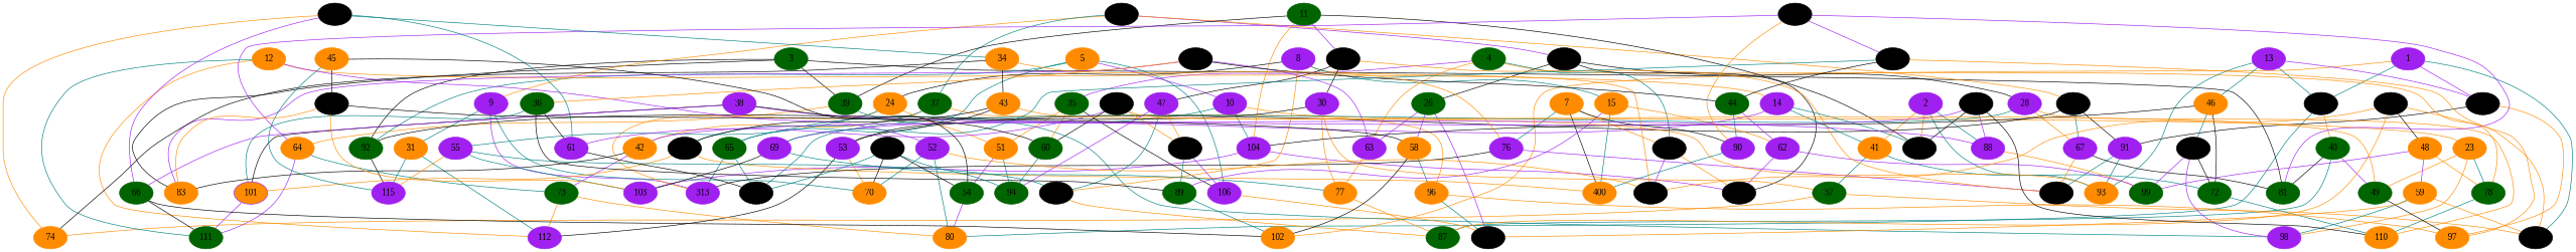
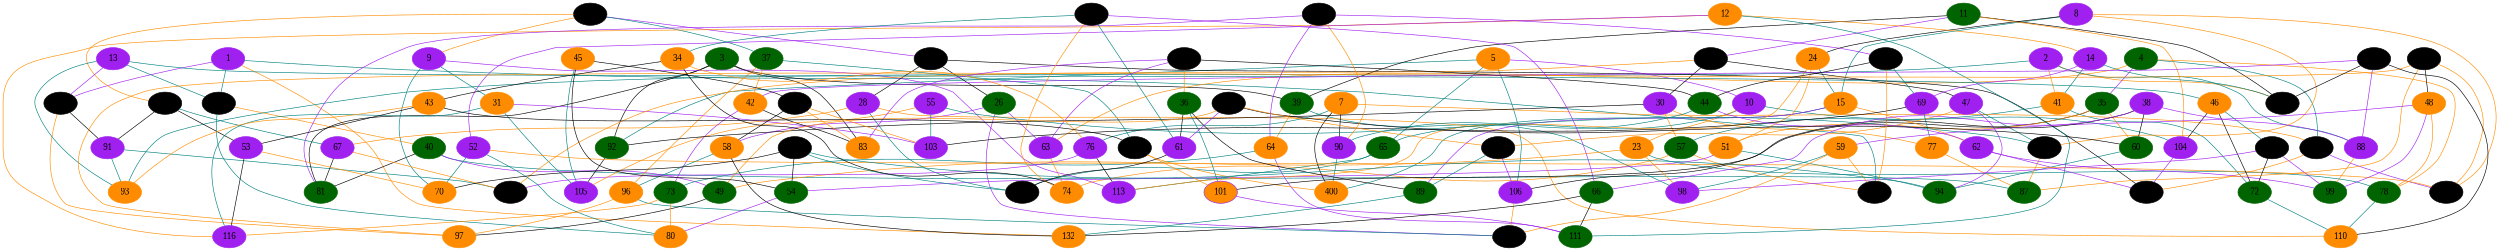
  graph {
    fontname="Liberation Serif"
    node [color=purple fontname="Liberation Serif" style=filled]
    edge [color=darkorange fontname="Liberation Serif"]
    25 [color=black]
    1
    50 [color=black]
    71 [color=black]
-   102 [color=darkorange]
+   102 [color=darkorange label=132]
    40 [color=darkgreen]
    80 [color=darkorange]
    97 [color=darkorange]
    91
    41 [color=darkorange]
    2
    85 [color=black]
    88
    93 [color=darkorange]
    57 [color=darkgreen]
    72 [color=darkgreen]
    99 [color=darkgreen]
    3 [color=darkgreen]
    39 [color=darkgreen]
    81 [color=darkgreen]
    83 [color=darkorange]
    92 [color=darkgreen]
    64 [color=darkorange]
    98
-   105 [label=115]
+   105
    4 [color=darkgreen]
    35 [color=darkgreen]
    63
    78 [color=darkgreen]
    82 [color=black]
    106
    60 [color=darkgreen]
    51 [color=darkorange]
    77 [color=darkorange]
    110 [color=darkorange]
    109 [color=black]
    108 [color=black]
    5 [color=darkorange]
    10
    65 [color=darkgreen]
    23 [color=darkorange]
    104
-   113 [label=313]
+   113
    84 [color=black]
    107 [color=black]
    6 [color=black]
    9
    18 [color=black]
    33 [color=black]
    37 [color=darkgreen]
    31 [color=darkorange]
    70 [color=darkorange]
    26 [color=darkgreen]
    28
    67
    53
    42 [color=darkorange]
    75 [color=black]
    96 [color=darkorange]
    7 [color=darkorange]
    76
    90
    n63 [color=darkorange label=400]
    95 [color=black]
    15 [color=darkorange]
    8
    24 [color=darkorange]
    79 [color=black]
    62
    89 [color=darkgreen]
    55
    87 [color=darkgreen]
-   112
+   112 [label=116]
    103
    49 [color=darkgreen]
    11 [color=darkgreen]
    21 [color=black]
    30
    47
    12 [color=darkorange]
    14
    52
    111 [color=darkgreen]
    69
    13
    46 [color=darkorange]
    68 [color=black]
    16 [color=black]
    48 [color=darkorange]
    59 [color=darkorange]
    17 [color=black]
    36 [color=darkgreen]
    44 [color=darkgreen]
    61
    101 [fillcolor=darkorange]
    58 [color=darkorange]
    19 [color=black]
    73 [color=darkgreen]
    20 [color=black]
    86 [color=black]
    94 [color=darkgreen]
    22 [color=black]
    27 [color=black]
    54 [color=darkgreen]
    29 [color=black]
    74 [color=darkorange]
    32 [color=black]
    34 [color=darkorange]
    66 [color=darkgreen]
    43 [color=darkorange]
    38
    45 [color=darkorange]
    56 [color=black]
    25 -- 40
    25 -- 80 [color=teal]
    1 -- 25 [color=teal]
    1 -- 50 [color=purple]
    1 -- 71 [color=teal]
    1 -- 102
    50 -- 97
    50 -- 91 [color=black]
    40 -- 81 [color=black]
    40 -- 87 [color=teal]
    40 -- 49 [color=purple]
    91 -- 93 [color=teal]
    91 -- 95 [color=teal]
    41 -- 57 [color=teal]
    41 -- 72 [color=teal]
    2 -- 41
    2 -- 85
    2 -- 88 [color=teal]
    2 -- 93 [color=teal]
    88 -- 99
    57 -- 71
    57 -- 74
    72 -- 110 [color=teal]
    3 -- 39 [color=black]
    3 -- 81 [color=black]
    3 -- 83 [color=black]
    3 -- 92 [color=black]
    39 -- 64
    39 -- 98 [color=teal]
    92 -- 105 [color=black]
    64 -- 111 [color=purple]
    64 -- 73 [color=teal]
    4 -- 35 [color=purple]
    4 -- 63
    4 -- 78
    4 -- 82 [color=teal]
    35 -- 106 [color=black]
    35 -- 60
    35 -- 51
-   63 -- 77
+   63 -- 74
    78 -- 110 [color=teal]
    82 -- 109 [color=purple]
    82 -- 108
    106 -- 107
    60 -- 94 [color=teal]
    51 -- 94 [color=teal]
    51 -- 54 [color=purple]
    77 -- 87
    5 -- 92 [color=teal]
    5 -- 106 [color=teal]
    5 -- 10 [color=purple]
    5 -- 65 [color=teal]
    10 -- 65 [color=teal]
    10 -- 23
    10 -- 104 [color=teal]
    65 -- 113 [color=teal]
    65 -- 84 [color=teal]
    23 -- 98
    23 -- 78 [color=teal]
    23 -- 49
    104 -- 108 [color=purple]
    6 -- 9
    6 -- 18 [color=purple]
    6 -- 33
    6 -- 37 [color=teal]
    9 -- 113 [color=purple]
    9 -- 31 [color=teal]
    9 -- 70 [color=teal]
    18 -- 108 [color=black]
    18 -- 26 [color=black]
    18 -- 28 [color=black]
    33 -- 91 [color=black]
    33 -- 67 [color=teal]
    33 -- 53 [color=black]
    37 -- 42
    37 -- 75 [color=teal]
    37 -- 96
    31 -- 105 [color=teal]
    31 -- 112 [color=teal]
-   104 -- 103 [color=purple]
+   31 -- 103 [color=purple]
    26 -- 63 [color=purple]
    26 -- 107 [color=purple]
    26 -- 58 [color=purple]
    28 -- 110
    28 -- 84 [color=teal]
    28 -- 67
    67 -- 81 [color=black]
    67 -- 95
    53 -- 70
    53 -- 112 [color=black]
    42 -- 83 [color=black]
    42 -- 73 [color=purple]
    75 -- n63
    75 -- 101
    96 -- 97
    96 -- 107 [color=teal]
    7 -- 82
    7 -- 76 [color=teal]
    7 -- 90 [color=black]
    7 -- n63 [color=black]
    76 -- 113 [color=black]
    76 -- 95 [color=purple]
    90 -- n63 [color=teal]
    15 -- n63 [color=teal]
    15 -- 62
    15 -- 89 [color=purple]
    8 -- 109
    8 -- 15 [color=teal]
    8 -- 24 [color=black]
    8 -- 79
    24 -- 51
    24 -- 113
-   24 -- 55 [color=teal]
+   24 -- 15 [color=teal]
    79 -- 87
    62 -- 99 [color=purple]
    62 -- 108 [color=purple]
    89 -- 102 [color=teal]
    55 -- 105
    55 -- 79 [color=teal]
    55 -- 103 [color=teal]
    49 -- 97 [color=black]
    11 -- 85 [color=black]
    11 -- 39 [color=black]
    11 -- 104
    11 -- 21 [color=purple]
    21 -- 95
    21 -- 30 [color=black]
    21 -- 47 [color=black]
    30 -- 57
    30 -- 92 [color=black]
    30 -- 77
    47 -- 79 [color=teal]
    47 -- 86
    47 -- 94 [color=purple]
    12 -- 112
    12 -- 14
    12 -- 52 [color=purple]
    12 -- 111 [color=teal]
    14 -- 41 [color=teal]
    14 -- 85 [color=teal]
    14 -- 69 [color=purple]
    52 -- 80 [color=teal]
    52 -- 109
    52 -- 70 [color=teal]
    69 -- 77 [color=teal]
    69 -- 103 [color=black]
    13 -- 25 [color=teal]
    13 -- 50 [color=purple]
    13 -- 93 [color=teal]
    13 -- 46 [color=teal]
    46 -- 72 [color=black]
    46 -- 104 [color=black]
    46 -- 68 [color=teal]
    68 -- 72 [color=black]
    68 -- 99 [color=purple]
    68 -- 98 [color=purple]
    16 -- 97
    16 -- 109
    16 -- 87
    16 -- 48 [color=black]
    48 -- 99 [color=purple]
    48 -- 78
    48 -- 59 [color=purple]
    59 -- 71
    59 -- 98 [color=teal]
    59 -- 107
    17 -- 83 [color=purple]
    17 -- 63 [color=purple]
    17 -- 36
    17 -- 44 [color=black]
    36 -- 89 [color=black]
    36 -- 61 [color=black]
    36 -- 101 [color=teal]
    44 -- 90 [color=teal]
    44 -- 62 [color=purple]
    61 -- 84 [color=black]
    101 -- 111 [color=purple]
    58 -- 102 [color=black]
    58 -- 96 [color=teal]
    19 -- 85 [color=black]
    19 -- 88 [color=purple]
    19 -- 110 [color=black]
    19 -- 42 [color=purple]
    73 -- 80
    73 -- 112
    20 -- 60 [color=black]
    20 -- 49
    20 -- 61 [color=purple]
    20 -- 86
    86 -- 106 [color=purple]
    86 -- 89 [color=teal]
    22 -- 81 [color=purple]
    22 -- 64 [color=purple]
    22 -- 90
    22 -- 27 [color=purple]
    27 -- 71
    27 -- 69 [color=teal]
    27 -- 44 [color=black]
    54 -- 80 [color=purple]
    29 -- 84 [color=teal]
    29 -- 70 [color=black]
    29 -- 94 [color=teal]
    29 -- 54 [color=black]
    32 -- 61 [color=teal]
    32 -- 74
    32 -- 34 [color=teal]
    32 -- 66 [color=purple]
    34 -- 76
    34 -- 74 [color=black]
    34 -- 43 [color=black]
    66 -- 102 [color=black]
    66 -- 111 [color=black]
    43 -- 93
    43 -- 53 [color=black]
    43 -- 75 [color=black]
    38 -- 88 [color=purple]
    38 -- 60 [color=black]
    38 -- 101 [color=black]
    38 -- 66 [color=purple]
    45 -- 105 [color=teal]
    45 -- 54 [color=black]
    45 -- 56 [color=black]
    56 -- 83
    56 -- 103
    56 -- 58 [color=black]
  }
